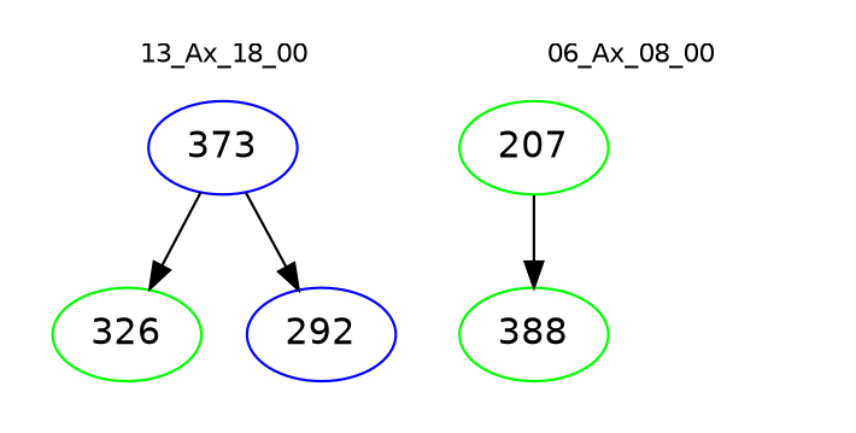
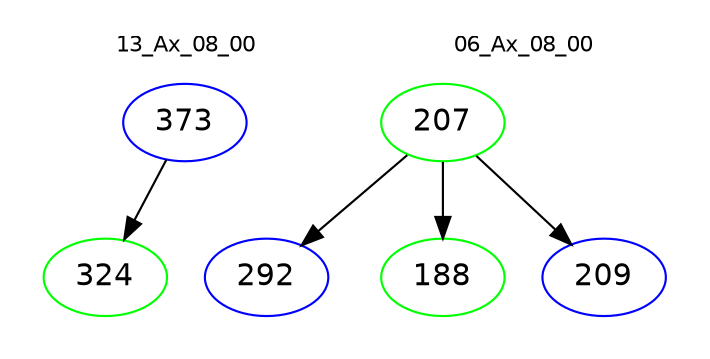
  digraph {
    fontname="DejaVu Sans"
    node [color=blue fontname="DejaVu Sans"]
    edge [color=black fontname="DejaVu Sans"]
    n1 [label=373]
    n2 [label=292]
-   n3 [color=green label=326]
+   n3 [color=green label=324]
    n4 [color=green label=207]
-   n5 [color=green label=388]
+   n5 [color=green label=188]
+   n6 [label=209]
    subgraph cluster_1 {
      color=white
      fontsize=10
-     label="13_Ax_18_00"
+     label="13_Ax_08_00"
      n1
      n2
      n3
    }
    subgraph cluster_2 {
      color=white
      fontsize=10
      label="06_Ax_08_00"
      n4
      n5
+     n6
    }
-   n1 -> n2
+   n4 -> n2
    n1 -> n3
    n4 -> n5
+   n4 -> n6
  }
